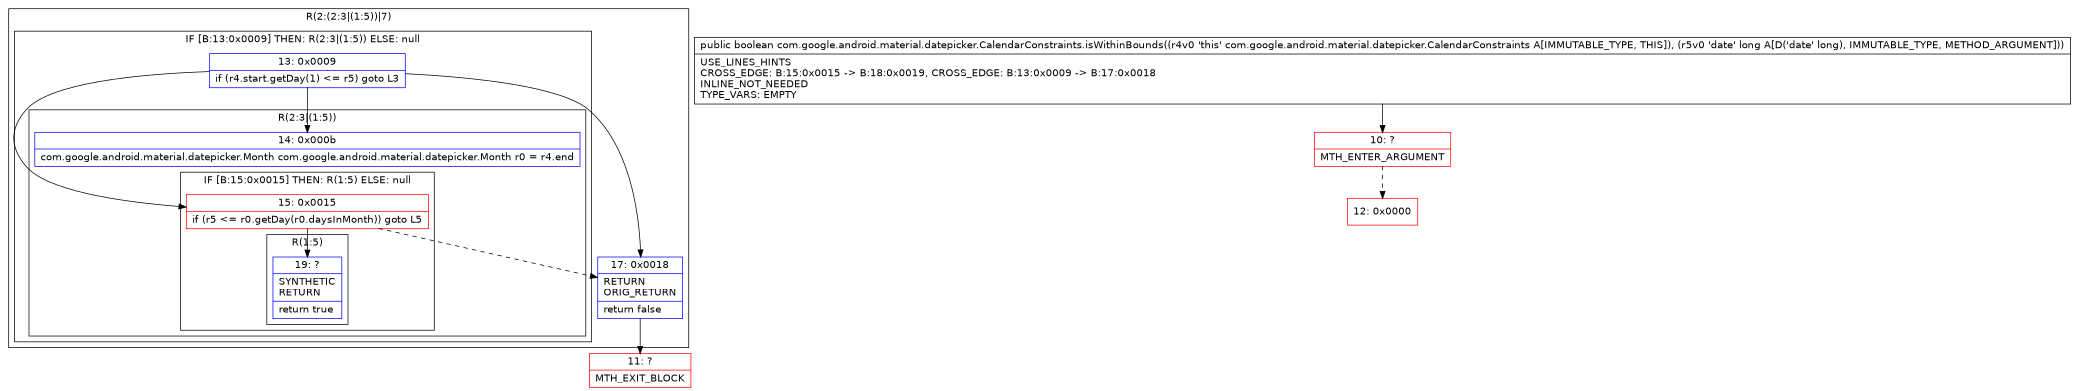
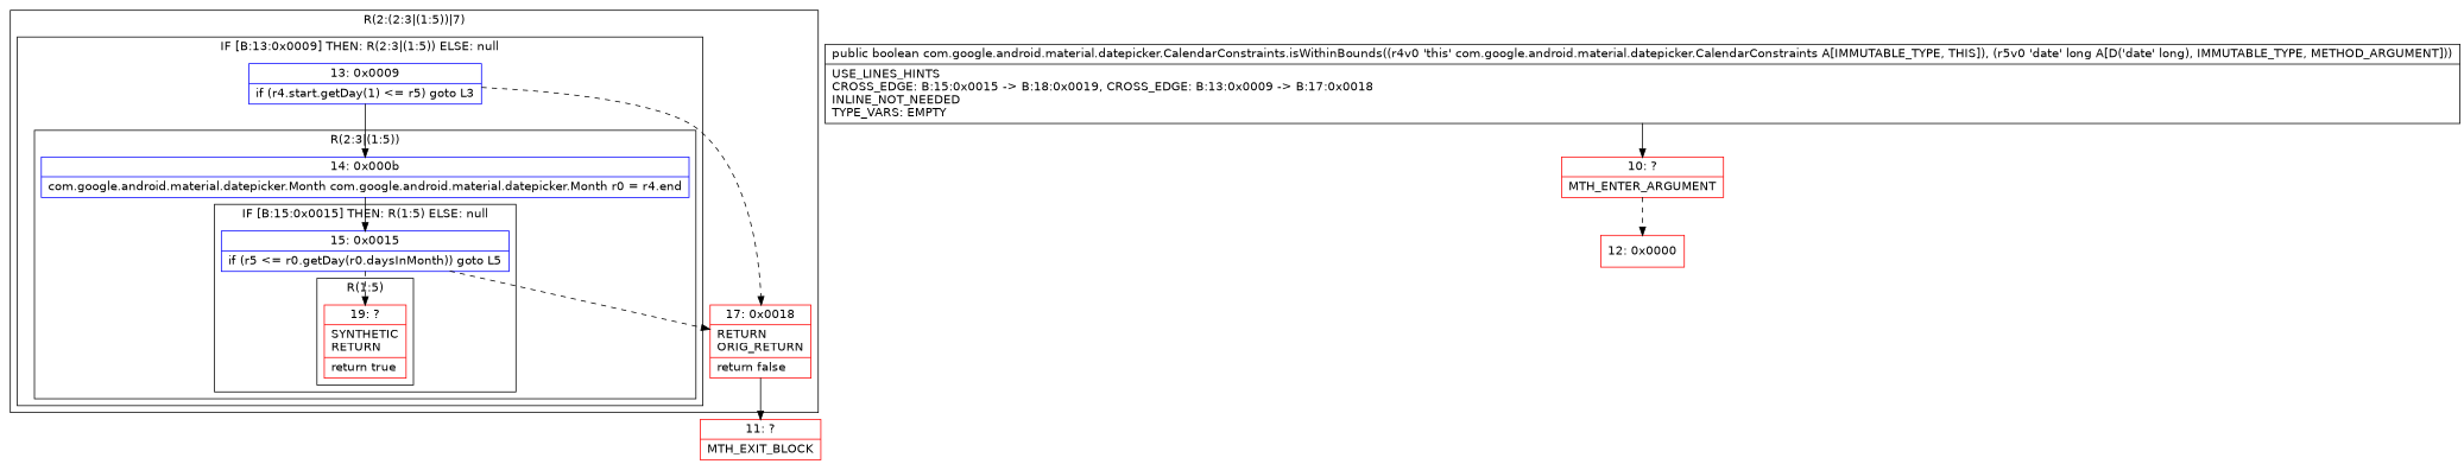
  digraph {
    fontname="DejaVu Sans"
    node [color=blue fontname="DejaVu Sans" shape=record]
    edge [fontname="DejaVu Sans"]
-   n1 [label="{19\:\ ?|SYNTHETIC\lRETURN\l|return true\l}"]
-   n2 [color=red label="{15\:\ 0x0015|if (r5 \<= r0.getDay(r0.daysInMonth)) goto L5\l}"]
+   n1 [color=red label="{19\:\ ?|SYNTHETIC\lRETURN\l|return true\l}"]
+   n2 [label="{15\:\ 0x0015|if (r5 \<= r0.getDay(r0.daysInMonth)) goto L5\l}"]
    n3 [label="{14\:\ 0x000b|com.google.android.material.datepicker.Month com.google.android.material.datepicker.Month r0 = r4.end\l}"]
    n4 [label="{13\:\ 0x0009|if (r4.start.getDay(1) \<= r5) goto L3\l}"]
-   n5 [label="{17\:\ 0x0018|RETURN\lORIG_RETURN\l|return false\l}"]
+   n5 [color=red label="{17\:\ 0x0018|RETURN\lORIG_RETURN\l|return false\l}"]
    n6 [color=red label="{11\:\ ?|MTH_EXIT_BLOCK\l}"]
    n7 [color=red label="{10\:\ ?|MTH_ENTER_ARGUMENT\l}"]
    n8 [color=red label="{12\:\ 0x0000}"]
    n9 [label="{public boolean com.google.android.material.datepicker.CalendarConstraints.isWithinBounds((r4v0 'this' com.google.android.material.datepicker.CalendarConstraints A[IMMUTABLE_TYPE, THIS]), (r5v0 'date' long A[D('date' long), IMMUTABLE_TYPE, METHOD_ARGUMENT]))  | USE_LINES_HINTS\lCROSS_EDGE: B:15:0x0015 \-\> B:18:0x0019, CROSS_EDGE: B:13:0x0009 \-\> B:17:0x0018\lINLINE_NOT_NEEDED\lTYPE_VARS: EMPTY\l}" color=""]
    subgraph cluster_1 {
      label="R(2:(2:3|(1:5))|7)"
      n5
      subgraph cluster_2 {
        label="IF [B:13:0x0009] THEN: R(2:3|(1:5)) ELSE: null"
        n4
        subgraph cluster_3 {
          label="R(2:3|(1:5))"
          n3
          subgraph cluster_4 {
            label="IF [B:15:0x0015] THEN: R(1:5) ELSE: null"
            n2
            subgraph cluster_5 {
              label="R(1:5)"
              n1
            }
          }
        }
      }
    }
-   n2 -> n1
+   n2 -> n1 [style=dashed]
    n2 -> n5 [style=dashed]
-   n4 -> n2
+   n3 -> n2
    n4 -> n3
-   n4 -> n5 [style=solid]
+   n4 -> n5 [style=dashed]
    n5 -> n6
    n7 -> n8 [style=dashed]
    n9 -> n7
  }
